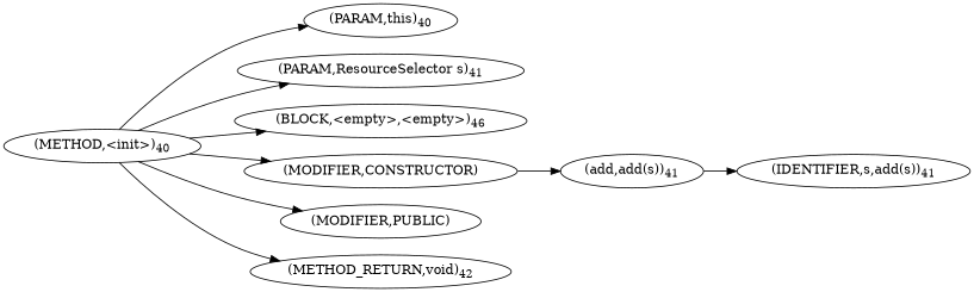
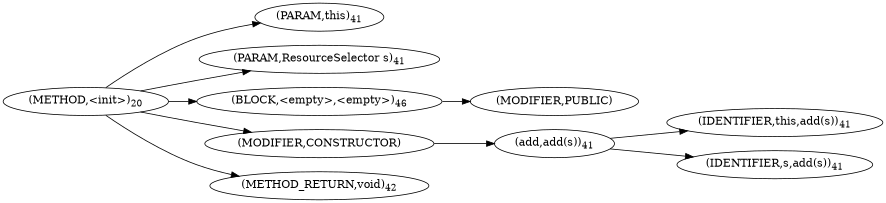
  digraph {
    rankdir=LR
-   n1 [label=<(METHOD,&lt;init&gt;)<SUB>40</SUB>>]
-   n2 [label=<(PARAM,this)<SUB>40</SUB>>]
+   n1 [label=<(METHOD,&lt;init&gt;)<SUB>20</SUB>>]
+   n2 [label=<(PARAM,this)<SUB>41</SUB>>]
    n3 [label=<(PARAM,ResourceSelector s)<SUB>41</SUB>>]
    n4 [label=<(BLOCK,&lt;empty&gt;,&lt;empty&gt;)<SUB>46</SUB>>]
    n5 [label=<(MODIFIER,CONSTRUCTOR)>]
    n6 [label=<(MODIFIER,PUBLIC)>]
    n7 [label=<(METHOD_RETURN,void)<SUB>42</SUB>>]
    n8 [label=<(add,add(s))<SUB>41</SUB>>]
+   n9 [label=<(IDENTIFIER,this,add(s))<SUB>41</SUB>>]
    n10 [label=<(IDENTIFIER,s,add(s))<SUB>41</SUB>>]
    n1 -> n2
    n1 -> n3
    n1 -> n4
    n1 -> n5
-   n1 -> n6
+   n4 -> n6
    n1 -> n7
    n5 -> n8
+   n8 -> n9
    n8 -> n10
  }
